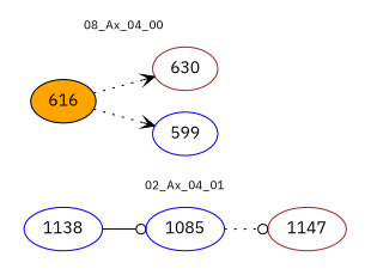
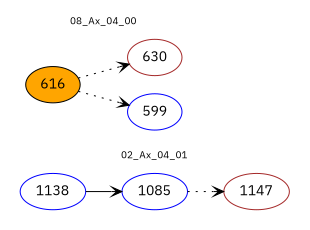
  digraph {
    fontname="IBM Plex Sans"
    rankdir=LR
    node [color=blue fillcolor=white fontname="IBM Plex Sans" style=filled]
    edge [arrowhead=odot color=black fontname="IBM Plex Sans" style=dotted]
    n1 [label=1138]
    n2 [label=1085]
    n3 [color=brown label=1147]
    n4 [label=599]
    n5 [color=black fillcolor=orange label=616]
    n6 [color=brown label=630]
    subgraph cluster_1 {
      color=white
      fontsize=10
      label="02_Ax_04_01"
      n1
      n2
      n3
    }
    subgraph cluster_2 {
      color=white
      fontsize=10
      label="08_Ax_04_00"
      n4
      n5
      n6
    }
-   n1 -> n2 [style=solid]
-   n2 -> n3
+   n1 -> n2 [arrowhead=vee style=solid]
+   n2 -> n3 [arrowhead=vee]
    n5 -> n4 [arrowhead=vee]
    n5 -> n6 [arrowhead=vee]
  }
